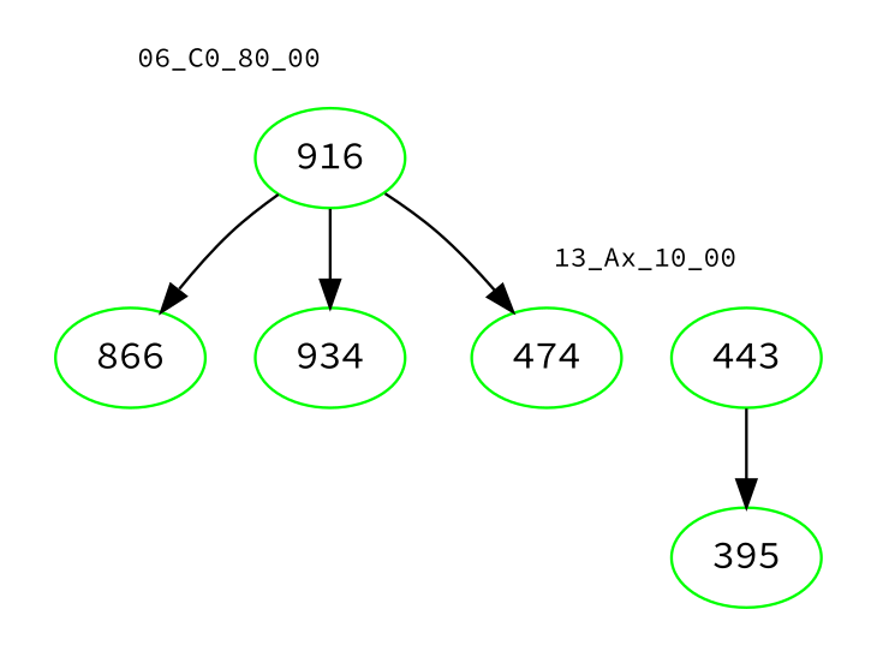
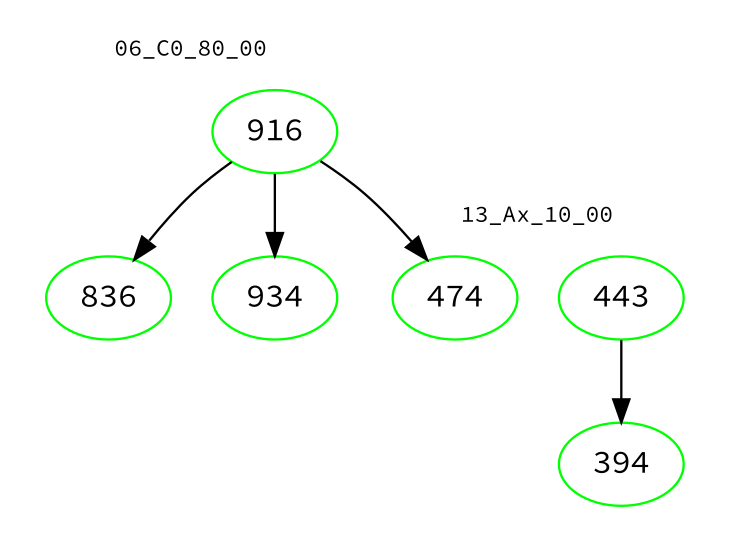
  digraph {
    fontname="Source Code Pro"
    node [color=green fontname="Source Code Pro"]
    edge [color=black fontname="Source Code Pro"]
    n1 [label=443]
-   n2 [label=395]
+   n2 [label=394]
    n3 [label=474]
    n4 [label=916]
-   n5 [label=866]
+   n5 [label=836]
    n6 [label=934]
    subgraph cluster_1 {
      color=white
      fontsize=10
      label="13_Ax_10_00"
      n1
      n2
      n3
    }
    subgraph cluster_2 {
      color=white
      fontsize=10
      label="06_C0_80_00"
      n4
      n5
      n6
    }
    n1 -> n2
    n4 -> n3
    n4 -> n5
    n4 -> n6
  }
